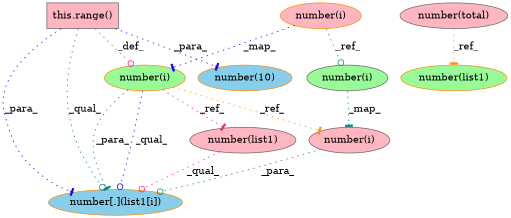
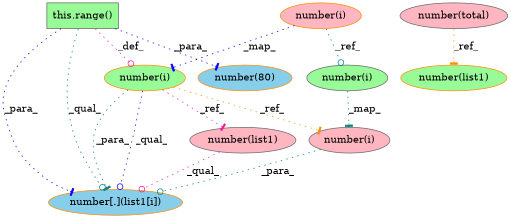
  digraph {
    node [color=darkorange fillcolor=palegreen shape=ellipse style=filled]
    edge [arrowhead=tee color=teal style=dotted]
    n1 [fillcolor=skyblue label="number[.](list1[i])"]
-   n2 [color=gray40 fillcolor=lightpink label="this.range()" shape=box]
+   n2 [color=gray40 label="this.range()" shape=box]
    n3 [label="number(i)"]
-   n4 [fillcolor=skyblue label="number(10)"]
+   n4 [fillcolor=skyblue label="number(80)"]
    n5 [color=gray40 fillcolor=lightpink label="number(list1)"]
    n6 [color=gray40 fillcolor=lightpink label="number(i)"]
    n7 [label="number(list1)"]
    n8 [fillcolor=lightpink label="number(i)"]
    n9 [color=gray40 label="number(i)"]
    n10 [color=gray40 fillcolor=lightpink label="number(total)"]
    n2 -> n1 [color=blue label=_para_]
    n2 -> n1 [arrowhead=odot label=_qual_]
    n2 -> n3 [arrowhead=odot color=deeppink label=_def_]
    n2 -> n4 [color=blue label=_para_]
    n3 -> n1 [label=_para_]
    n3 -> n1 [arrowhead=odot color=blue label=_qual_]
    n3 -> n5 [color=deeppink label=_ref_]
    n3 -> n6 [color=darkorange label=_ref_]
    n5 -> n1 [arrowhead=odot color=deeppink label=_qual_]
    n6 -> n1 [arrowhead=odot label=_para_]
    n8 -> n3 [color=blue label=_map_]
    n8 -> n9 [arrowhead=odot label=_ref_]
    n9 -> n6 [label=_map_]
    n10 -> n7 [color=darkorange label=_ref_]
  }
